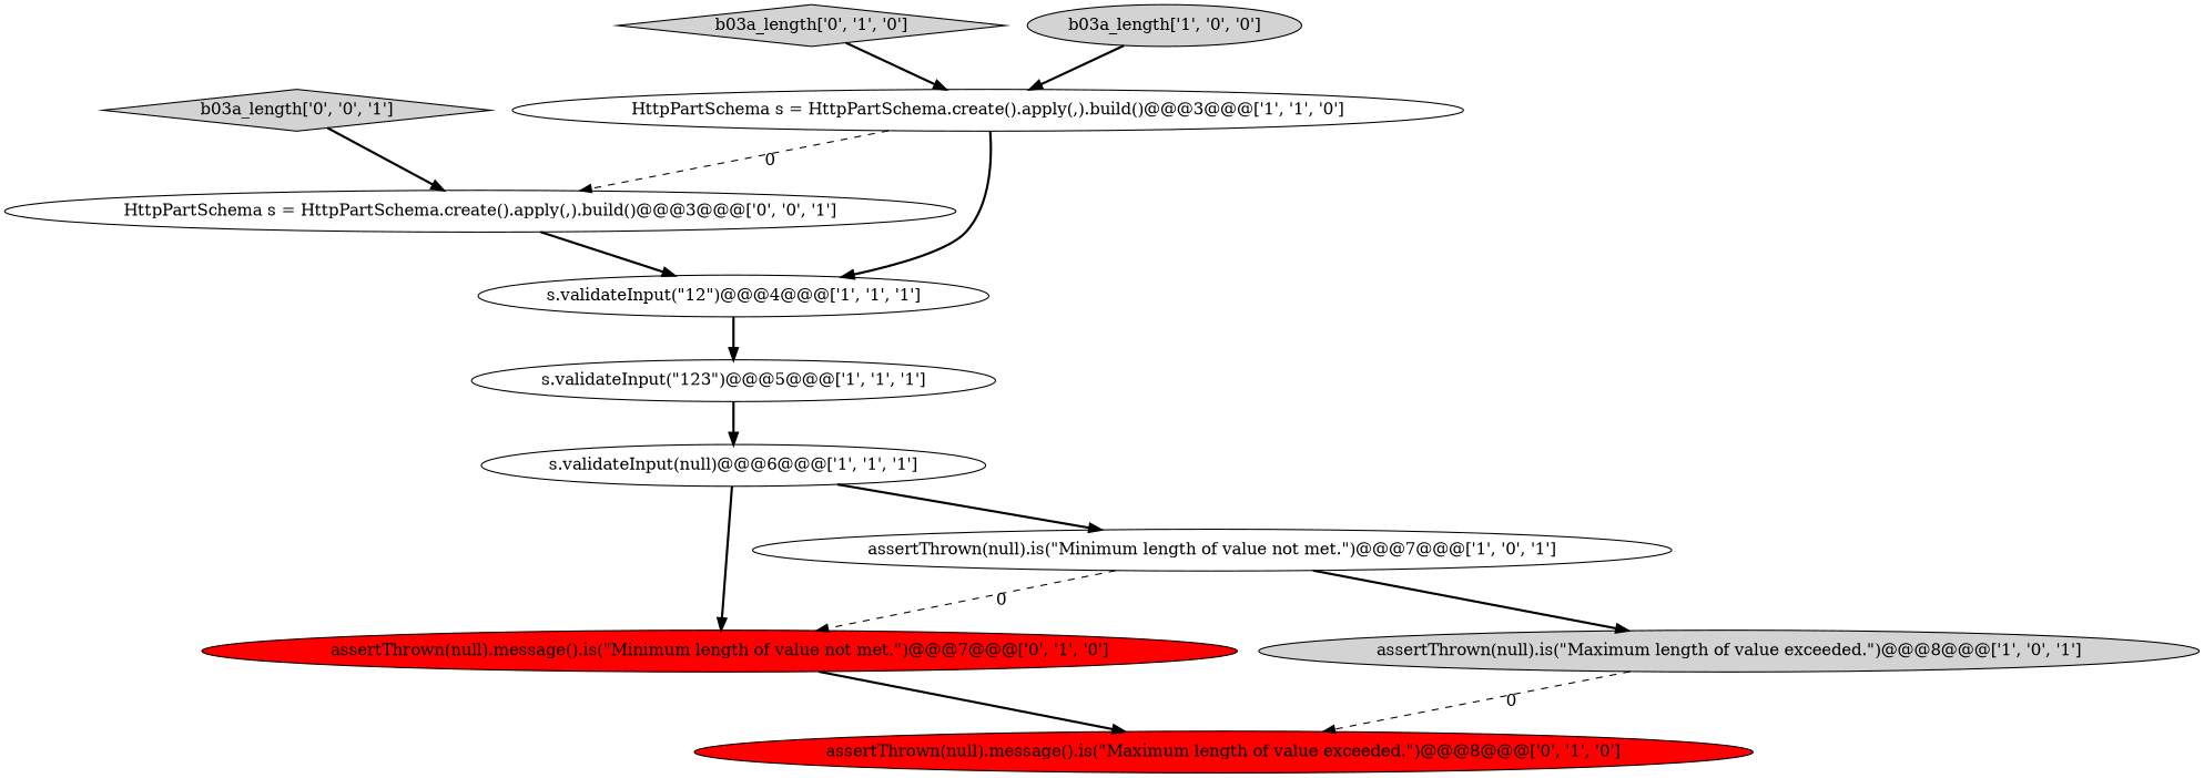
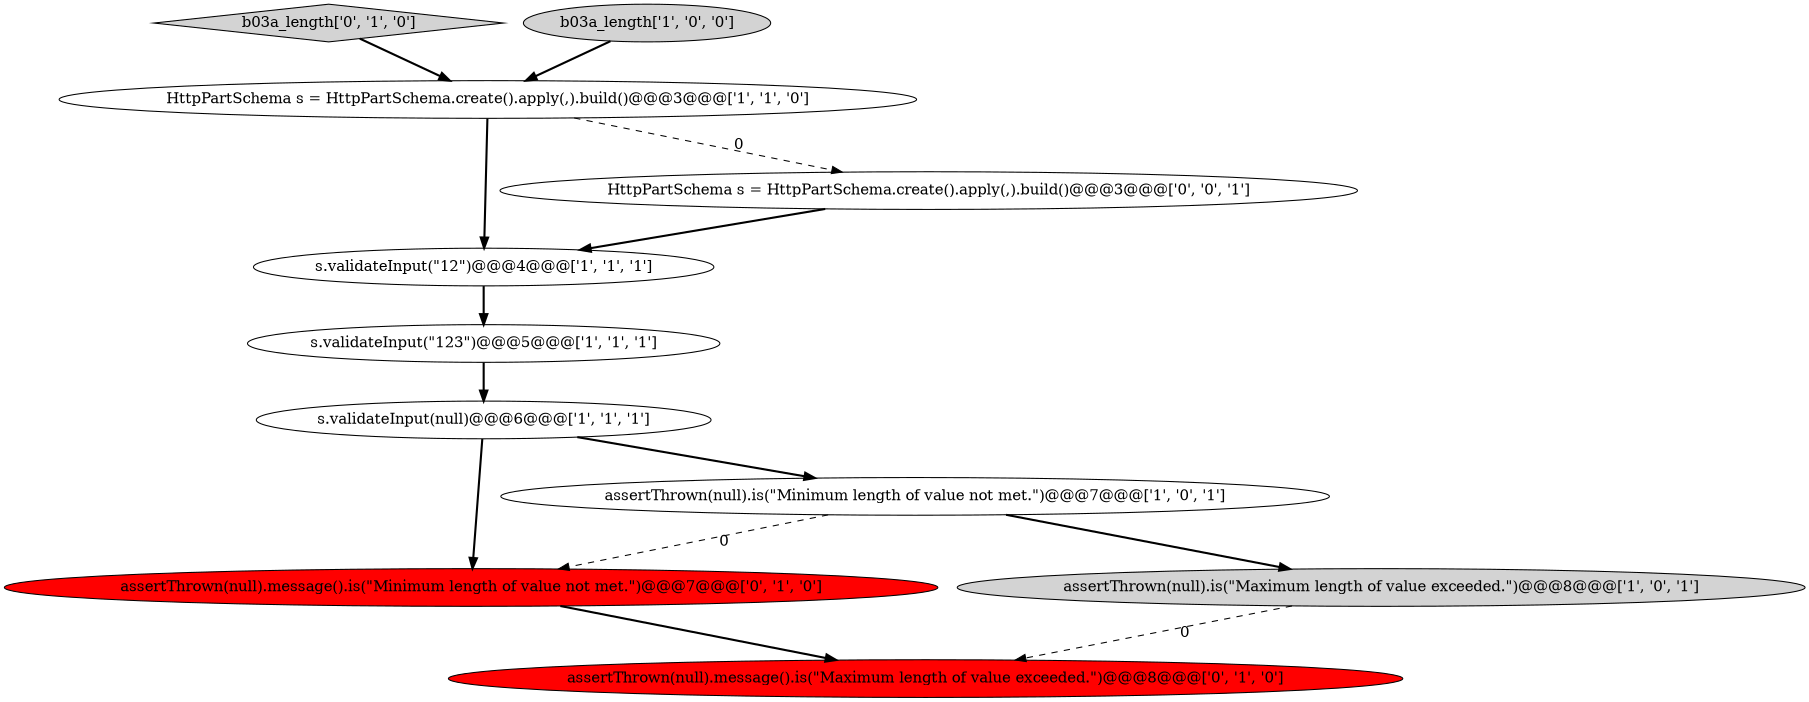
  digraph {
    node [fillcolor=white shape=ellipse style=filled]
    edge [style=bold]
    n1 [fillcolor=lightgray label="assertThrown(null).is(\"Maximum length of value exceeded.\")@@@8@@@['1', '0', '1']"]
    n2 [fillcolor=red label="assertThrown(null).message().is(\"Maximum length of value exceeded.\")@@@8@@@['0', '1', '0']"]
    n3 [label="s.validateInput(\"12\")@@@4@@@['1', '1', '1']"]
    n4 [label="s.validateInput(\"123\")@@@5@@@['1', '1', '1']"]
    n5 [label="s.validateInput(null)@@@6@@@['1', '1', '1']"]
    n6 [fillcolor=red label="assertThrown(null).message().is(\"Minimum length of value not met.\")@@@7@@@['0', '1', '0']"]
    n7 [label="assertThrown(null).is(\"Minimum length of value not met.\")@@@7@@@['1', '0', '1']"]
    n8 [fillcolor=lightgray label="b03a_length['0', '1', '0']" shape=diamond]
    n9 [label="HttpPartSchema s = HttpPartSchema.create().apply(,).build()@@@3@@@['1', '1', '0']"]
    n10 [label="HttpPartSchema s = HttpPartSchema.create().apply(,).build()@@@3@@@['0', '0', '1']"]
-   n11 [fillcolor=lightgray label="b03a_length['0', '0', '1']" shape=diamond]
    n12 [fillcolor=lightgray label="b03a_length['1', '0', '0']"]
    n1 -> n2 [label=0 style=dashed]
    n3 -> n4
    n4 -> n5
    n5 -> n6
    n5 -> n7
    n6 -> n2
    n7 -> n1
    n7 -> n6 [label=0 style=dashed]
    n8 -> n9
    n9 -> n3
    n9 -> n10 [label=0 style=dashed]
    n10 -> n3
-   n11 -> n10
    n12 -> n9
  }
